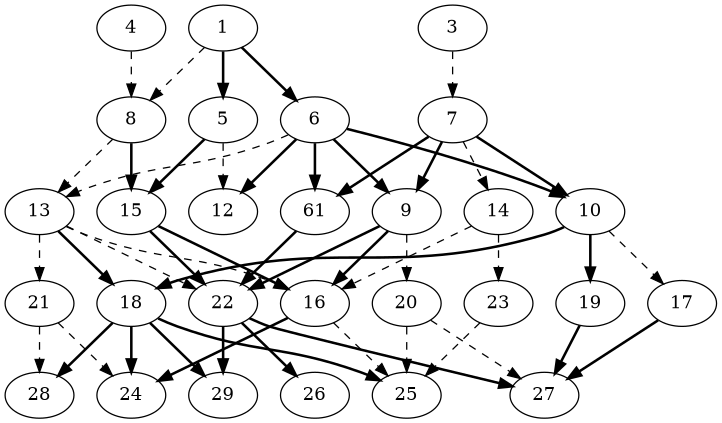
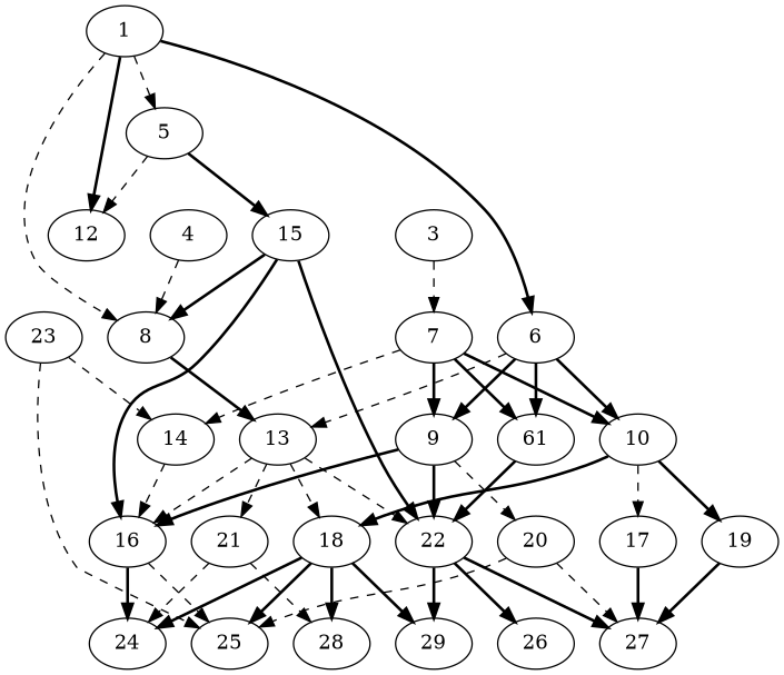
  digraph {
    node [alpha=0.13]
    edge [style=bold]
    1 [alpha=0.01 expect_size=388775496126562304]
    5 [alpha=0.07 expect_size=11555710775139052]
    6 [alpha=0.12 expect_size=98485787614318166016]
    8 [alpha=0.20 expect_size=240732789307256864768]
    12 [alpha=0.16 expect_size=2548213653554146]
    15 [expect_size=124333215758577303552]
    9 [alpha=0.07 expect_size=206223677309413888]
    10 [alpha=0.15 expect_size=685040684290720]
    n9 [expect_size=5706181601419881 label=61]
    13 [alpha=0.12 expect_size=10271050336092400]
    16 [alpha=0.15 expect_size=189243924581950947328]
    22 [alpha=0.00 expect_size=67590374105242624]
    20 [alpha=0.00 expect_size=1031058389083357184]
    17 [alpha=0.09 expect_size=7542960613190795264]
    18 [alpha=0.17 expect_size=8056109438293140]
    19 [alpha=0.15 expect_size=159383256565842706432]
    21 [alpha=0.10 expect_size=527382541420666432]
    3 [alpha=0.02 expect_size=945763453262596]
    7 [alpha=0.18 expect_size=91662295009580240]
    14 [alpha=0.05 expect_size=4219629165819444]
    23 [expect_size=10778462945568492]
    4 [alpha=0.03 expect_size=2988062541330599]
    24 [alpha=0.05 expect_size=7290132503099164]
    25 [alpha=0.05 expect_size=461388381475604672]
    27 [alpha=0.01 expect_size=251844766671568896000]
    29 [alpha=0.10 expect_size=5210056591298002944]
    26 [alpha=0.06 expect_size=44191388270592000000]
    28 [alpha=0.17 expect_size=8617423692083312]
-   1 -> 5
+   1 -> 5 [style=dashed]
    1 -> 6
    1 -> 8 [style=dashed]
    5 -> 12 [style=dashed]
    5 -> 15
-   6 -> 12
+   1 -> 12
    6 -> 9
    6 -> 10
    6 -> n9
    6 -> 13 [style=dashed]
-   8 -> 15
-   8 -> 13 [style=dashed]
+   15 -> 8
+   8 -> 13
    15 -> 16
    15 -> 22
    9 -> 16
    9 -> 22
    9 -> 20 [style=dashed]
    10 -> 17 [style=dashed]
    10 -> 18
    10 -> 19
    n9 -> 22
    13 -> 16 [style=dashed]
    13 -> 22 [style=dashed]
-   13 -> 18
+   13 -> 18 [style=dashed]
    13 -> 21 [style=dashed]
    16 -> 24
    16 -> 25 [style=dashed]
    22 -> 27
    22 -> 29
    22 -> 26
    20 -> 25 [style=dashed]
    20 -> 27 [style=dashed]
    17 -> 27
    18 -> 24
    18 -> 25
    18 -> 29
    18 -> 28
    19 -> 27
    21 -> 24 [style=dashed]
    21 -> 28 [style=dashed]
    3 -> 7 [style=dashed]
    7 -> 9
    7 -> 10
    7 -> n9
    7 -> 14 [style=dashed]
    14 -> 16 [style=dashed]
-   14 -> 23 [style=dashed]
+   23 -> 14 [style=dashed]
    23 -> 25 [style=dashed]
    4 -> 8 [style=dashed]
  }
